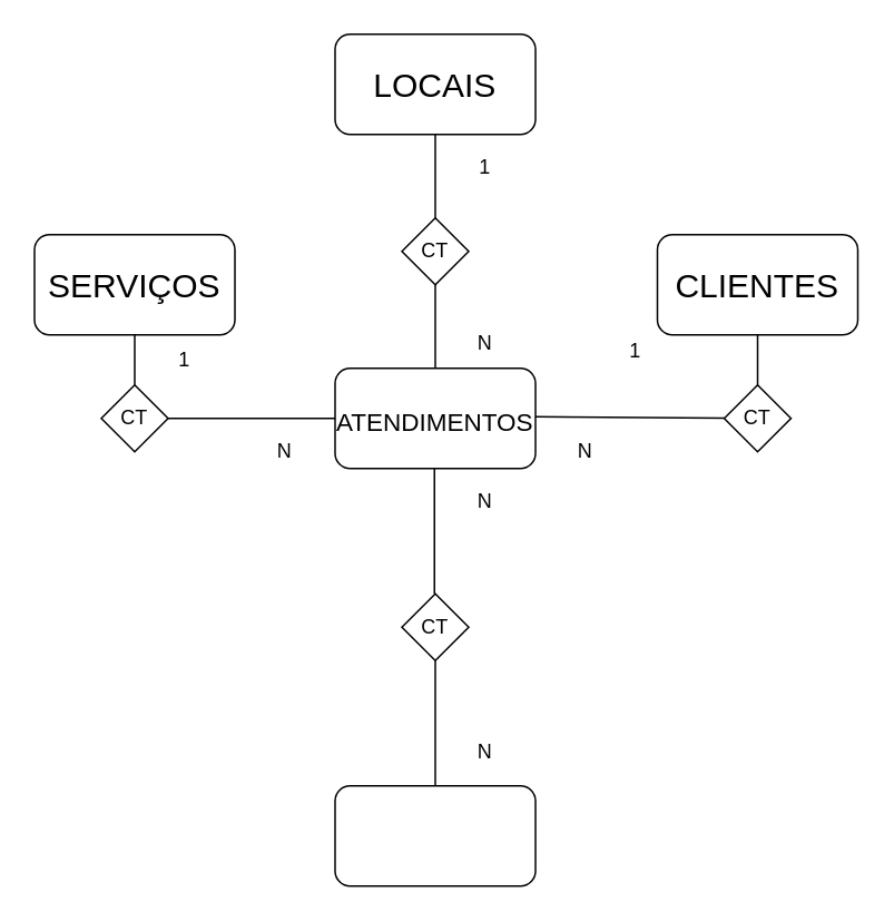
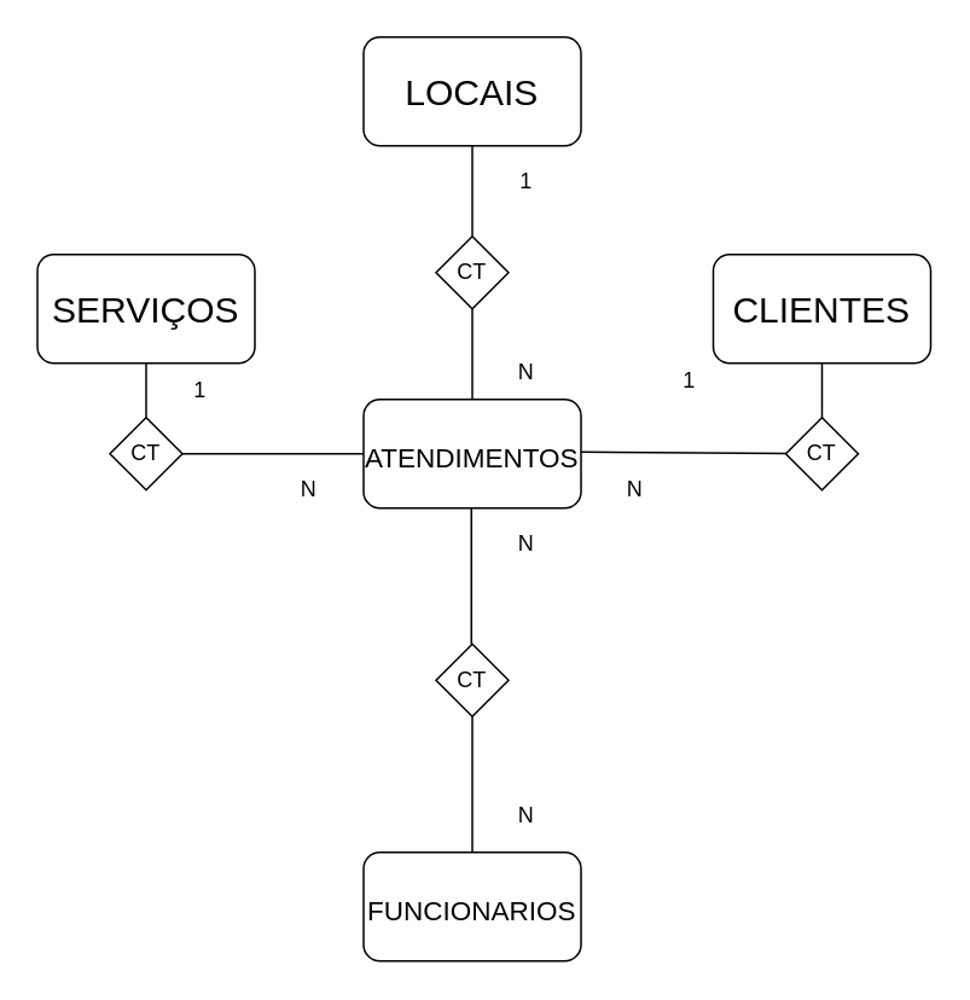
  <mxCell id="0" />
  <mxCell id="1" parent="0" />
  <mxCell id="2" value="" style="rounded=1;whiteSpace=wrap;html=1;" vertex="1" parent="1"><mxGeometry x="20" y="140" width="120" height="60" as="geometry" /></mxCell>
  <mxCell id="3" value="SERVIÇOS" style="text;html=1;strokeColor=none;fillColor=none;align=center;verticalAlign=middle;whiteSpace=wrap;rounded=0;fontSize=20;" vertex="1" parent="1"><mxGeometry x="20" y="140" width="120" height="60" as="geometry" /></mxCell>
  <mxCell id="4" value="" style="rounded=1;whiteSpace=wrap;html=1;fontSize=20;" vertex="1" parent="1"><mxGeometry x="393" y="140" width="120" height="60" as="geometry" /></mxCell>
  <mxCell id="5" value="CLIENTES" style="text;html=1;strokeColor=none;fillColor=none;align=center;verticalAlign=middle;whiteSpace=wrap;rounded=0;fontSize=20;" vertex="1" parent="1"><mxGeometry x="393" y="140" width="120" height="60" as="geometry" /></mxCell>
  <mxCell id="6" value="" style="rounded=1;whiteSpace=wrap;html=1;fontSize=20;" vertex="1" parent="1"><mxGeometry x="200" y="220" width="120" height="60" as="geometry" /></mxCell>
  <mxCell id="7" value="&lt;font style=&quot;font-size: 15px&quot;&gt;ATENDIMENTOS&lt;/font&gt;" style="text;html=1;strokeColor=none;fillColor=none;align=center;verticalAlign=middle;whiteSpace=wrap;rounded=0;fontSize=20;" vertex="1" parent="1"><mxGeometry x="200" y="220" width="120" height="60" as="geometry" /></mxCell>
  <mxCell id="8" value="" style="rounded=1;whiteSpace=wrap;html=1;fontSize=20;" vertex="1" parent="1"><mxGeometry x="200" y="20" width="120" height="60" as="geometry" /></mxCell>
  <mxCell id="9" value="LOCAIS" style="text;html=1;strokeColor=none;fillColor=none;align=center;verticalAlign=middle;whiteSpace=wrap;rounded=0;fontSize=20;" vertex="1" parent="1"><mxGeometry x="200" y="20" width="120" height="60" as="geometry" /></mxCell>
  <mxCell id="10" value="" style="rhombus;whiteSpace=wrap;html=1;fontSize=20;" vertex="1" parent="1"><mxGeometry x="60" y="230" width="40" height="40" as="geometry" /></mxCell>
  <mxCell id="11" value="" style="endArrow=none;html=1;fontSize=20;" edge="1" parent="1" source="10" target="3"><mxGeometry width="50" height="50" relative="1" as="geometry"><mxPoint x="20" y="350" as="sourcePoint" /><mxPoint x="70" y="300" as="targetPoint" /></mxGeometry></mxCell>
  <mxCell id="12" value="" style="endArrow=none;html=1;fontSize=20;" edge="1" parent="1" source="10" target="7"><mxGeometry width="50" height="50" relative="1" as="geometry"><mxPoint x="20" y="350" as="sourcePoint" /><mxPoint x="70" y="300" as="targetPoint" /></mxGeometry></mxCell>
  <mxCell id="13" value="" style="rhombus;whiteSpace=wrap;html=1;fontSize=20;" vertex="1" parent="1"><mxGeometry x="433" y="230" width="40" height="40" as="geometry" /></mxCell>
  <mxCell id="14" value="" style="endArrow=none;html=1;fontSize=20;" edge="1" parent="1" target="13"><mxGeometry width="50" height="50" relative="1" as="geometry"><mxPoint x="320" y="249" as="sourcePoint" /><mxPoint x="420" y="249" as="targetPoint" /></mxGeometry></mxCell>
  <mxCell id="15" value="" style="endArrow=none;html=1;fontSize=20;" edge="1" parent="1"><mxGeometry width="50" height="50" relative="1" as="geometry"><mxPoint x="453" y="230" as="sourcePoint" /><mxPoint x="453" y="200" as="targetPoint" /></mxGeometry></mxCell>
  <mxCell id="16" value="" style="rhombus;whiteSpace=wrap;html=1;fontSize=20;" vertex="1" parent="1"><mxGeometry x="240" y="130" width="40" height="40" as="geometry" /></mxCell>
  <mxCell id="17" value="" style="endArrow=none;html=1;fontSize=20;exitX=0.5;exitY=0;exitDx=0;exitDy=0;" edge="1" parent="1" source="16"><mxGeometry width="50" height="50" relative="1" as="geometry"><mxPoint x="260" y="110" as="sourcePoint" /><mxPoint x="260" y="80" as="targetPoint" /></mxGeometry></mxCell>
  <mxCell id="18" value="" style="endArrow=none;html=1;fontSize=20;exitX=0.5;exitY=0;exitDx=0;exitDy=0;" edge="1" parent="1"><mxGeometry width="50" height="50" relative="1" as="geometry"><mxPoint x="260" y="220" as="sourcePoint" /><mxPoint x="260" y="170" as="targetPoint" /></mxGeometry></mxCell>
  <mxCell id="19" value="N" style="text;html=1;strokeColor=none;fillColor=none;align=center;verticalAlign=middle;whiteSpace=wrap;rounded=0;fontSize=12;" vertex="1" parent="1"><mxGeometry x="150" y="260" width="40" height="20" as="geometry" /></mxCell>
  <mxCell id="20" value="N" style="text;html=1;strokeColor=none;fillColor=none;align=center;verticalAlign=middle;whiteSpace=wrap;rounded=0;fontSize=12;" vertex="1" parent="1"><mxGeometry x="330" y="260" width="40" height="20" as="geometry" /></mxCell>
  <mxCell id="21" value="N" style="text;html=1;strokeColor=none;fillColor=none;align=center;verticalAlign=middle;whiteSpace=wrap;rounded=0;fontSize=12;" vertex="1" parent="1"><mxGeometry x="270" y="195" width="40" height="20" as="geometry" /></mxCell>
  <mxCell id="22" value="1" style="text;html=1;strokeColor=none;fillColor=none;align=center;verticalAlign=middle;whiteSpace=wrap;rounded=0;fontSize=12;" vertex="1" parent="1"><mxGeometry x="90" y="205" width="40" height="20" as="geometry" /></mxCell>
  <mxCell id="23" value="1" style="text;html=1;strokeColor=none;fillColor=none;align=center;verticalAlign=middle;whiteSpace=wrap;rounded=0;fontSize=12;" vertex="1" parent="1"><mxGeometry x="360" y="200" width="40" height="20" as="geometry" /></mxCell>
  <mxCell id="24" value="CT" style="text;html=1;strokeColor=none;fillColor=none;align=center;verticalAlign=middle;whiteSpace=wrap;rounded=0;fontSize=12;" vertex="1" parent="1"><mxGeometry x="60" y="240" width="40" height="20" as="geometry" /></mxCell>
  <mxCell id="25" value="CT" style="text;html=1;strokeColor=none;fillColor=none;align=center;verticalAlign=middle;whiteSpace=wrap;rounded=0;fontSize=12;" vertex="1" parent="1"><mxGeometry x="240" y="140" width="40" height="20" as="geometry" /></mxCell>
  <mxCell id="26" value="CT" style="text;html=1;strokeColor=none;fillColor=none;align=center;verticalAlign=middle;whiteSpace=wrap;rounded=0;fontSize=12;" vertex="1" parent="1"><mxGeometry x="433" y="240" width="40" height="20" as="geometry" /></mxCell>
  <mxCell id="27" value="1" style="text;html=1;strokeColor=none;fillColor=none;align=center;verticalAlign=middle;whiteSpace=wrap;rounded=0;fontSize=12;" vertex="1" parent="1"><mxGeometry x="270" y="90" width="40" height="20" as="geometry" /></mxCell>
  <mxCell id="28" value="" style="rounded=1;whiteSpace=wrap;html=1;fontSize=12;" vertex="1" parent="1"><mxGeometry x="200" y="470" width="120" height="60" as="geometry" /></mxCell>
  <mxCell id="29" value="CT" style="text;html=1;strokeColor=none;fillColor=none;align=center;verticalAlign=middle;whiteSpace=wrap;rounded=0;fontSize=12;" vertex="1" parent="1"><mxGeometry x="240" y="365" width="40" height="20" as="geometry" /></mxCell>
  <mxCell id="30" value="" style="rhombus;whiteSpace=wrap;html=1;fontSize=20;" vertex="1" parent="1"><mxGeometry x="240" y="355" width="40" height="40" as="geometry" /></mxCell>
  <mxCell id="31" value="CT" style="text;html=1;strokeColor=none;fillColor=none;align=center;verticalAlign=middle;whiteSpace=wrap;rounded=0;fontSize=12;" vertex="1" parent="1"><mxGeometry x="240" y="365" width="40" height="20" as="geometry" /></mxCell>
  <mxCell id="32" value="" style="endArrow=none;html=1;fontSize=20;exitX=0.5;exitY=1;exitDx=0;exitDy=0;" edge="1" parent="1" source="30" target="28"><mxGeometry width="50" height="50" relative="1" as="geometry"><mxPoint x="260" y="400" as="sourcePoint" /><mxPoint x="400.124" y="400.876" as="targetPoint" /></mxGeometry></mxCell>
  <mxCell id="33" value="" style="endArrow=none;html=1;fontSize=20;exitX=0.5;exitY=1;exitDx=0;exitDy=0;" edge="1" parent="1"><mxGeometry width="50" height="50" relative="1" as="geometry"><mxPoint x="259.5" y="280" as="sourcePoint" /><mxPoint x="259.5" y="355" as="targetPoint" /></mxGeometry></mxCell>
+ <mxCell id="34" value="&lt;font style=&quot;font-size: 15px&quot;&gt;FUNCIONARIOS&lt;/font&gt;" style="text;html=1;strokeColor=none;fillColor=none;align=center;verticalAlign=middle;whiteSpace=wrap;rounded=0;fontSize=20;" vertex="1" parent="1"><mxGeometry x="200" y="470" width="120" height="60" as="geometry" /></mxCell>
  <mxCell id="35" value="N" style="text;html=1;strokeColor=none;fillColor=none;align=center;verticalAlign=middle;whiteSpace=wrap;rounded=0;fontSize=12;" vertex="1" parent="1"><mxGeometry x="270" y="290" width="40" height="20" as="geometry" /></mxCell>
  <mxCell id="36" value="N" style="text;html=1;strokeColor=none;fillColor=none;align=center;verticalAlign=middle;whiteSpace=wrap;rounded=0;fontSize=12;" vertex="1" parent="1"><mxGeometry x="270" y="440" width="40" height="20" as="geometry" /></mxCell>
